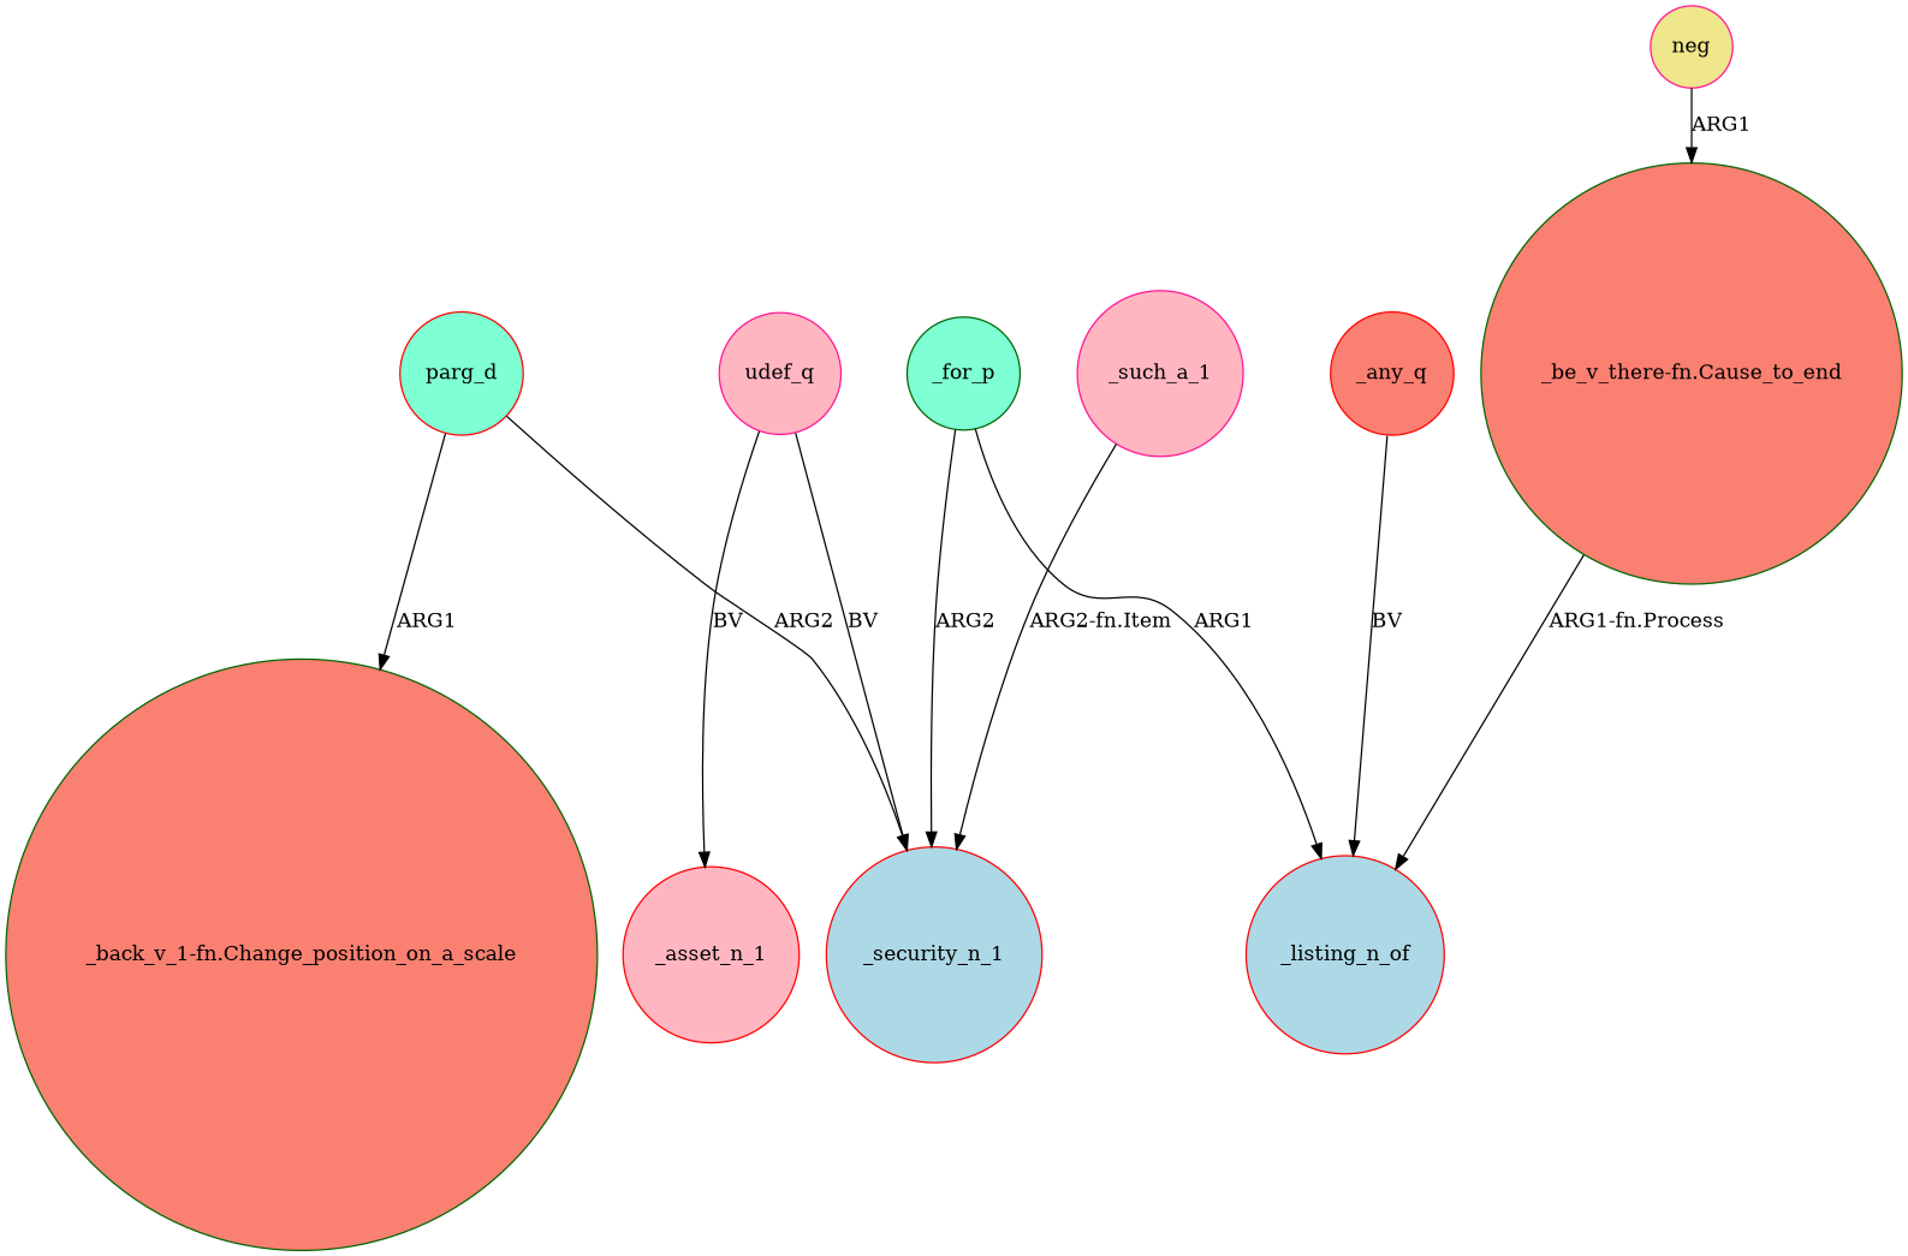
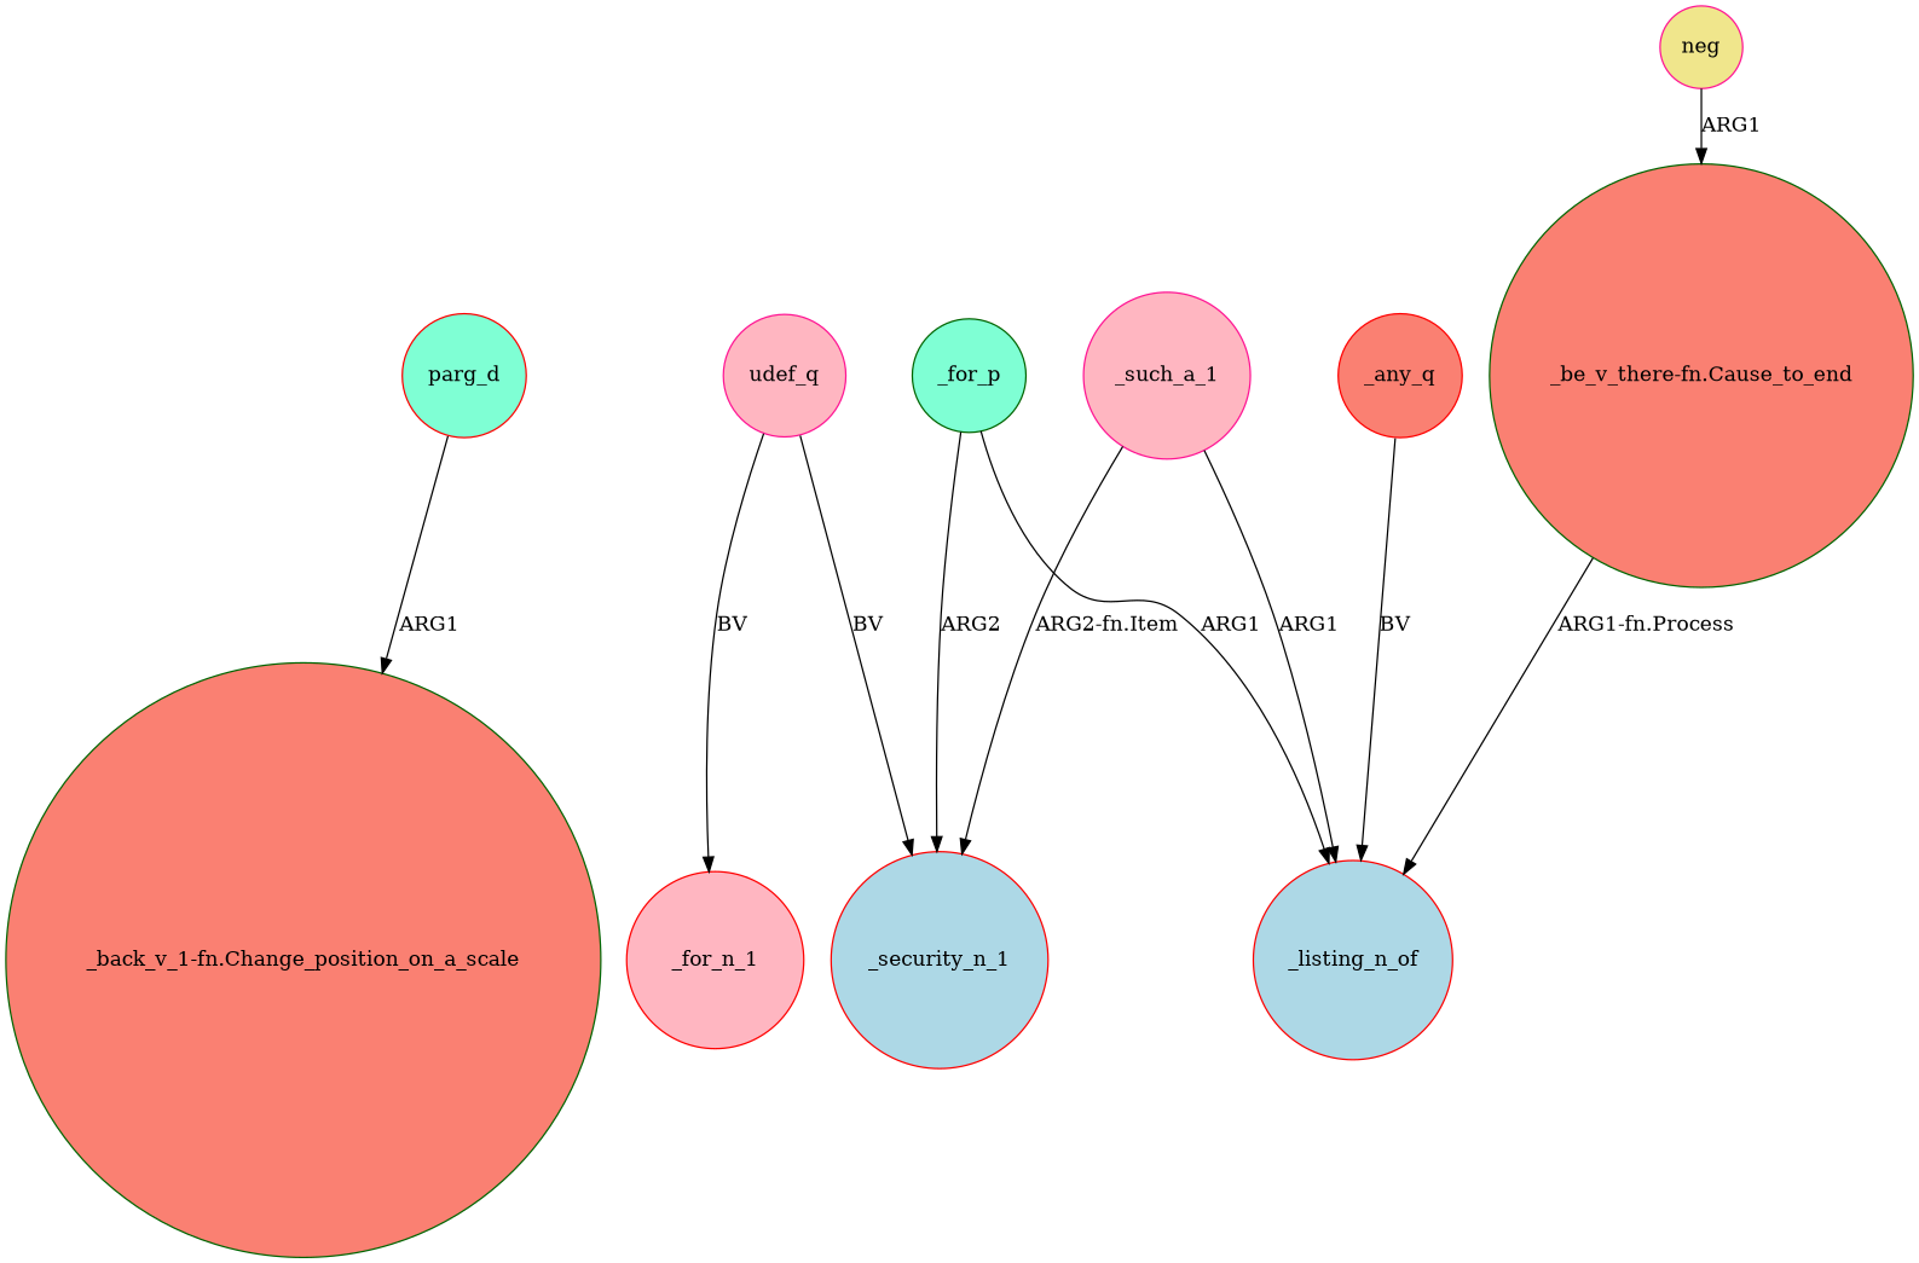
  digraph {
    node [color=red fillcolor=salmon shape=circle style=filled]
    "_back_v_1-fn.Change_position_on_a_scale" [color=darkgreen]
-   _asset_n_1 [fillcolor=lightpink]
+   _asset_n_1 [fillcolor=lightpink label=_for_n_1]
    _for_p [color=darkgreen fillcolor=aquamarine]
    _security_n_1 [fillcolor=lightblue]
    _listing_n_of [fillcolor=lightblue]
    udef_q [color=deeppink fillcolor=lightpink]
    _such_a_1 [color=deeppink fillcolor=lightpink]
    _any_q
    neg [color=deeppink fillcolor=khaki]
    "_be_v_there-fn.Cause_to_end" [color=darkgreen]
    parg_d [fillcolor=aquamarine]
    _for_p -> _security_n_1 [label=ARG2]
    _for_p -> _listing_n_of [label=ARG1]
    udef_q -> _asset_n_1 [label=BV]
    udef_q -> _security_n_1 [label=BV]
    _such_a_1 -> _security_n_1 [label="ARG2-fn.Item"]
+   _such_a_1 -> _listing_n_of [label=ARG1]
    _any_q -> _listing_n_of [label=BV]
    neg -> "_be_v_there-fn.Cause_to_end" [label=ARG1]
    "_be_v_there-fn.Cause_to_end" -> _listing_n_of [label="ARG1-fn.Process"]
    parg_d -> "_back_v_1-fn.Change_position_on_a_scale" [label=ARG1]
-   parg_d -> _security_n_1 [label=ARG2]
  }
